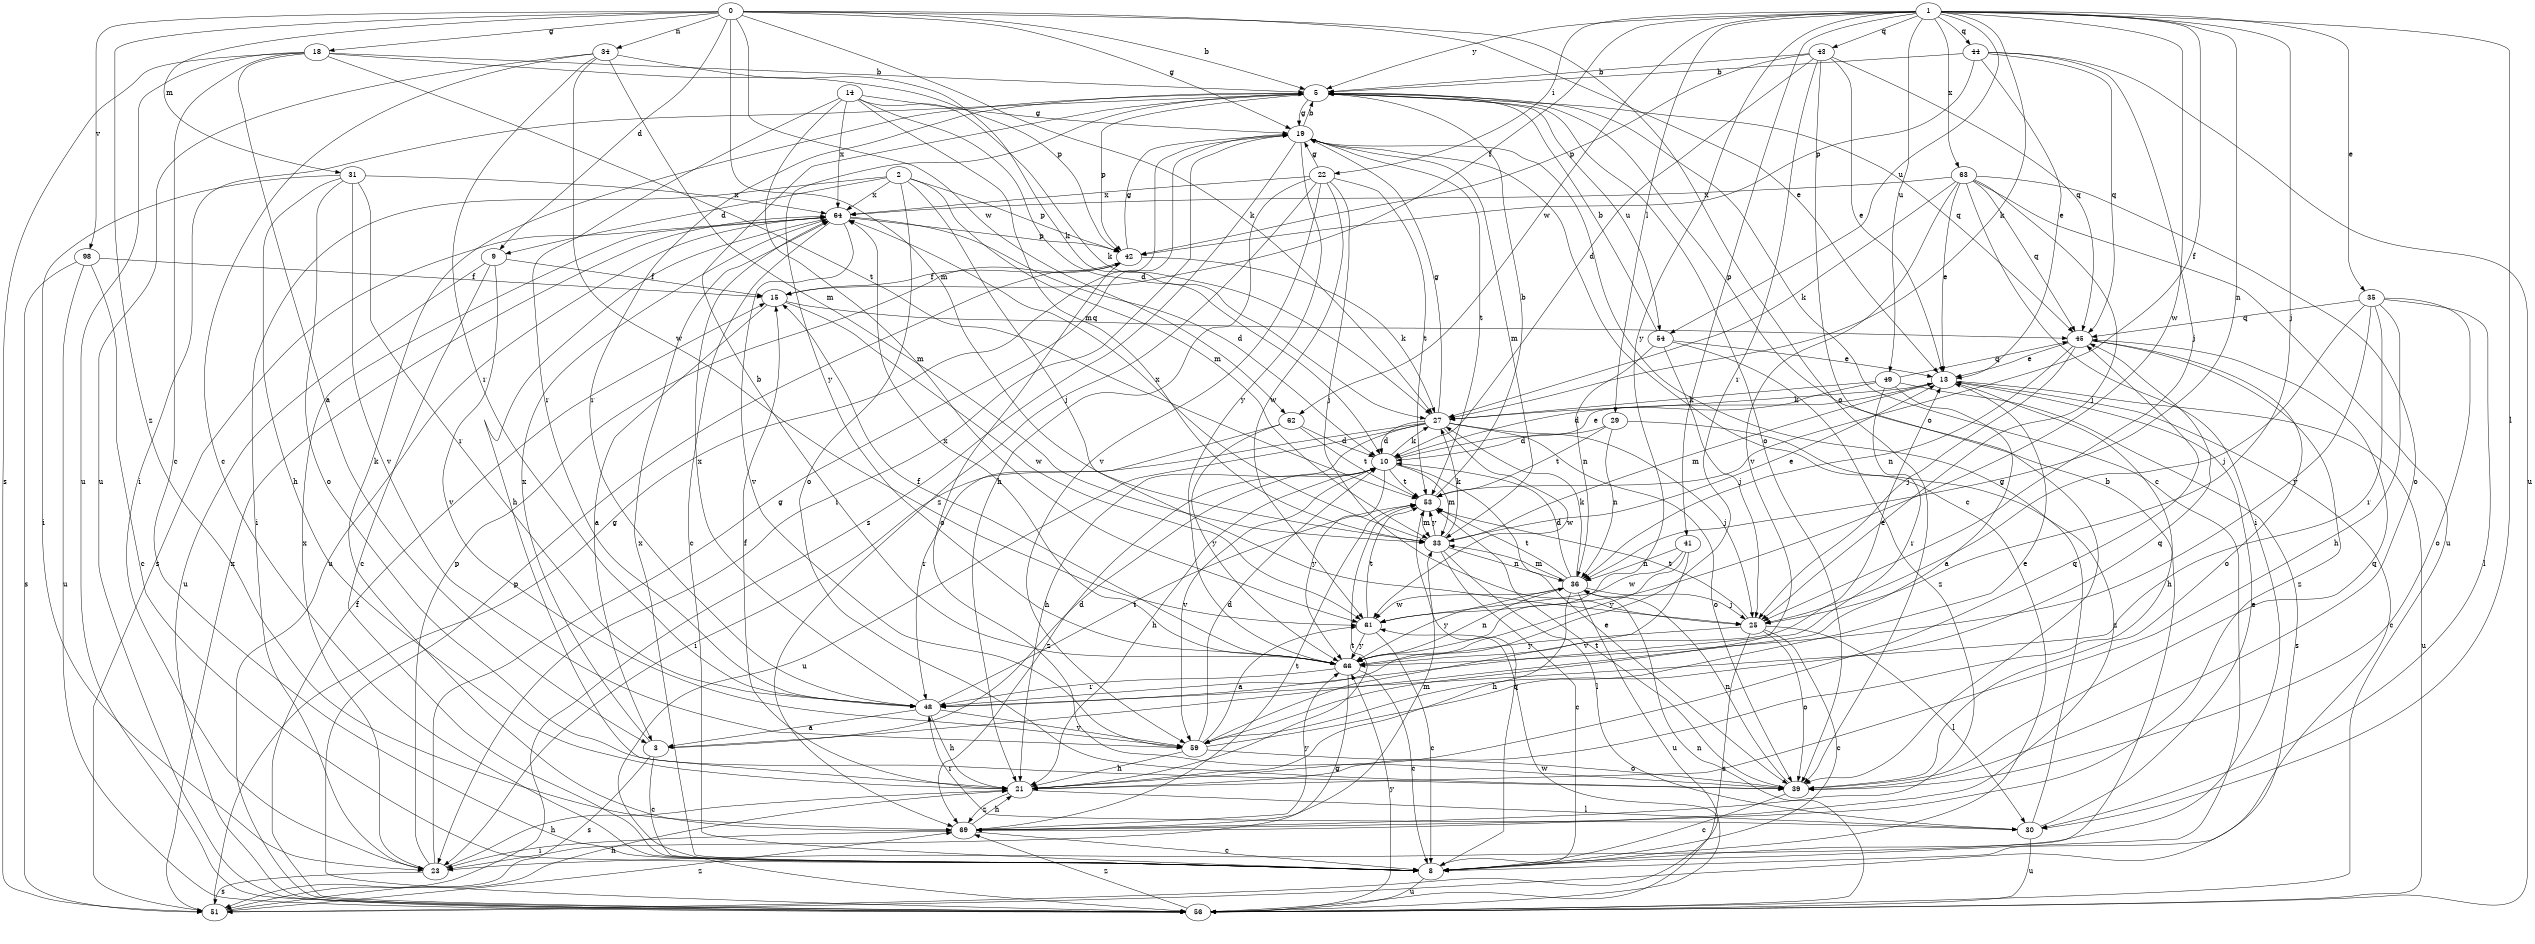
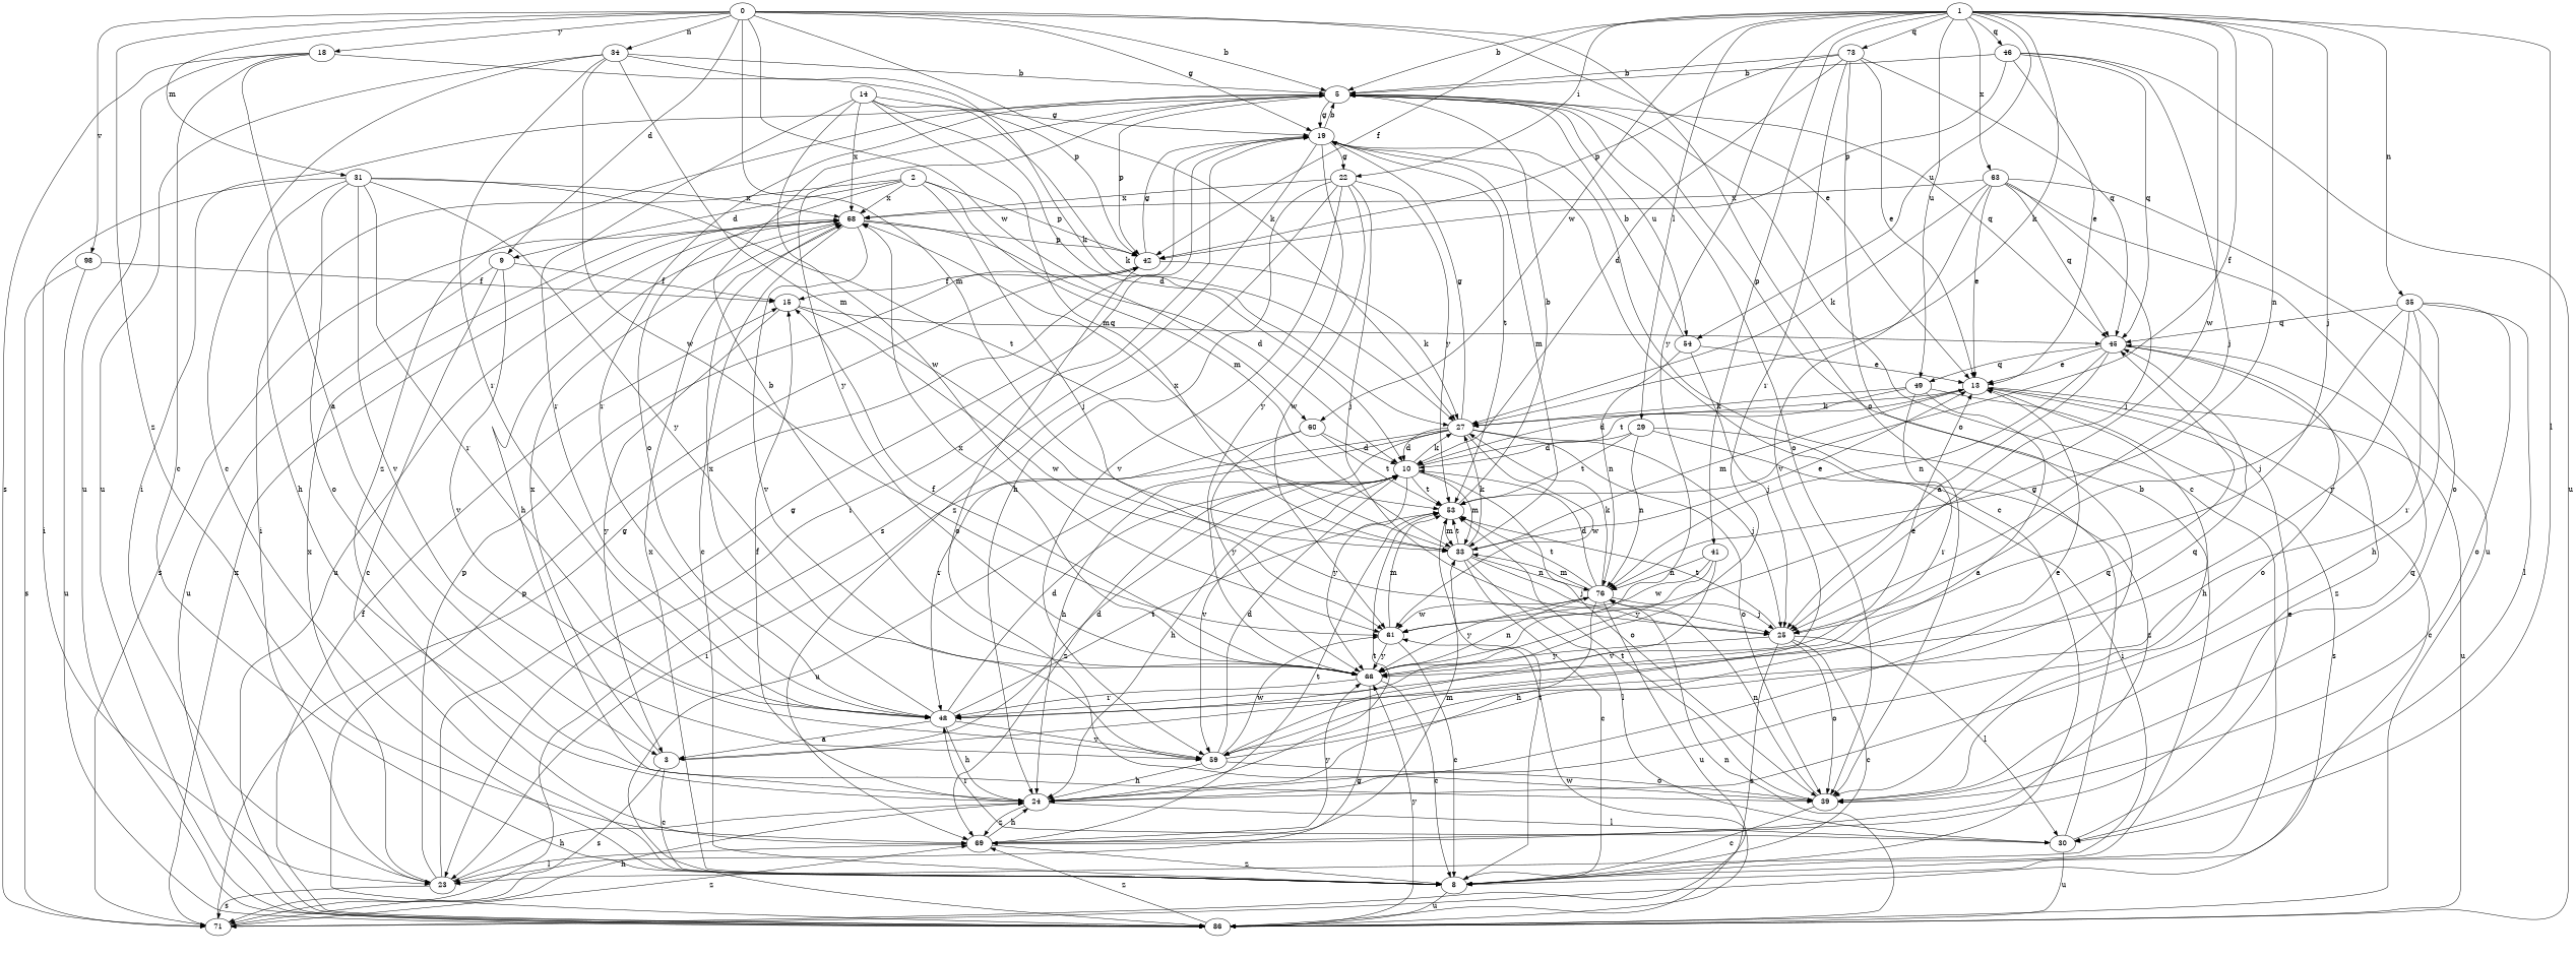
  strict digraph {
    fontname="DejaVu Serif"
    node [fontname="DejaVu Serif"]
    edge [fontname="DejaVu Serif"]
    0
    5
    9
    13
    18
    19
    27
    31
    33
    34
    39
    n12 [label=98]
-   60 [label=62]
+   60
    69
    54
    66
    23
    42
    8
    45
    48
    15
-   56
+   56 [label=86]
    59
-   21
+   21 [label=24]
    3
-   51
+   51 [label=71]
    53
    25
    61
    10
-   64
+   64 [label=68]
    30
-   36
+   36 [label=76]
    1
    22
    29
    35
    41
-   43
-   44
+   43 [label=73]
+   44 [label=46]
    49
    63
    14
    2
    0 -> 5 [label=b]
    0 -> 9 [label=d]
    0 -> 13 [label=e]
-   0 -> 18 [label=g]
+   0 -> 18 [label=y]
    0 -> 19 [label=g]
    0 -> 27 [label=k]
    0 -> 31 [label=m]
    0 -> 33 [label=m]
    0 -> 34 [label=n]
    0 -> 39 [label=o]
    0 -> n12 [label=v]
    0 -> 60 [label=w]
    0 -> 69 [label=z]
    5 -> 19 [label=g]
    5 -> 39 [label=o]
-   5 -> 69 [label=k]
+   5 -> 69 [label=z]
    5 -> 54 [label=u]
    5 -> 66 [label=y]
    5 -> 23 [label=i]
    5 -> 42 [label=p]
    5 -> 8 [label=c]
    5 -> 45 [label=q]
    5 -> 48 [label=r]
    9 -> 8 [label=c]
    9 -> 15 [label=f]
    9 -> 56 [label=u]
    9 -> 59 [label=v]
    13 -> 27 [label=k]
    13 -> 33 [label=m]
    13 -> 8 [label=c]
    13 -> 56 [label=u]
    13 -> 21 [label=h]
-   18 -> 5 [label=b]
+   34 -> 5 [label=b]
    18 -> 42 [label=p]
    18 -> 8 [label=c]
    18 -> 56 [label=u]
    18 -> 3 [label=a]
    18 -> 51 [label=s]
    19 -> 5 [label=b]
    19 -> 33 [label=m]
    19 -> 66 [label=y]
    19 -> 23 [label=i]
    19 -> 8 [label=c]
    19 -> 51 [label=s]
    19 -> 53 [label=t]
    27 -> 19 [label=g]
    27 -> 39 [label=o]
    27 -> 23 [label=i]
    27 -> 56 [label=u]
    27 -> 21 [label=h]
    27 -> 25 [label=j]
    27 -> 61 [label=w]
    27 -> 10 [label=d]
    31 -> 39 [label=o]
+   31 -> 66 [label=y]
    31 -> 23 [label=i]
    31 -> 48 [label=r]
    31 -> 59 [label=v]
    31 -> 21 [label=h]
-   18 -> 53 [label=t]
+   31 -> 53 [label=t]
    31 -> 64 [label=x]
    33 -> 13 [label=e]
    33 -> 27 [label=k]
    33 -> 8 [label=c]
-   33 -> 53 [label=y]
+   33 -> 53 [label=t]
+   33 -> 25 [label=j]
    33 -> 64 [label=x]
    33 -> 30 [label=l]
    33 -> 36 [label=n]
    34 -> 27 [label=k]
    34 -> 33 [label=m]
    34 -> 8 [label=c]
    34 -> 48 [label=r]
    34 -> 56 [label=u]
    34 -> 61 [label=w]
    39 -> 8 [label=c]
    39 -> 45 [label=q]
    39 -> 53 [label=t]
    39 -> 36 [label=n]
-   n12 -> 8 [label=c]
    n12 -> 15 [label=f]
    n12 -> 56 [label=u]
    n12 -> 51 [label=s]
    60 -> 66 [label=y]
    60 -> 48 [label=r]
    60 -> 53 [label=t]
    60 -> 10 [label=d]
    69 -> 33 [label=m]
    69 -> 66 [label=y]
-   69 -> 23 [label=i]
-   69 -> 8 [label=c]
+   69 -> 23 [label=l]
+   69 -> 8 [label=z]
    69 -> 21 [label=h]
    69 -> 53 [label=t]
    54 -> 5 [label=b]
    54 -> 13 [label=e]
-   54 -> 69 [label=z]
    54 -> 25 [label=j]
    54 -> 36 [label=n]
    66 -> 5 [label=b]
    66 -> 13 [label=e]
    66 -> 23 [label=g]
    66 -> 8 [label=c]
    66 -> 48 [label=r]
    66 -> 15 [label=f]
    66 -> 64 [label=x]
    66 -> 36 [label=n]
    23 -> 19 [label=g]
    23 -> 42 [label=p]
    23 -> 21 [label=h]
    23 -> 51 [label=s]
    23 -> 64 [label=x]
    42 -> 19 [label=g]
    42 -> 27 [label=k]
    42 -> 39 [label=o]
    42 -> 15 [label=f]
    8 -> 5 [label=b]
    8 -> 56 [label=u]
-   8 -> 53 [label=q]
+   8 -> 53 [label=t]
    8 -> 64 [label=x]
    45 -> 13 [label=e]
    45 -> 39 [label=o]
    45 -> 69 [label=z]
-   45 -> 25 [label=j]
+   45 -> 25 [label=a]
    45 -> 36 [label=n]
    48 -> 59 [label=v]
    48 -> 21 [label=h]
    48 -> 3 [label=a]
    48 -> 53 [label=t]
+   48 -> 10 [label=d]
    48 -> 64 [label=x]
    15 -> 45 [label=q]
-   15 -> 3 [label=a]
+   15 -> 3 [label=y]
    15 -> 61 [label=w]
    56 -> 69 [label=z]
    56 -> 66 [label=y]
    56 -> 42 [label=p]
    56 -> 15 [label=f]
    56 -> 61 [label=w]
    56 -> 36 [label=n]
    59 -> 13 [label=e]
    59 -> 39 [label=o]
    59 -> 45 [label=q]
    59 -> 21 [label=h]
-   59 -> 61 [label=a]
+   59 -> 61 [label=w]
    59 -> 10 [label=d]
    21 -> 69 [label=z]
    21 -> 45 [label=q]
    21 -> 15 [label=f]
    21 -> 53 [label=t]
    21 -> 30 [label=l]
    3 -> 8 [label=c]
    3 -> 51 [label=s]
    3 -> 10 [label=d]
    3 -> 64 [label=x]
    51 -> 19 [label=g]
    51 -> 69 [label=z]
    51 -> 21 [label=h]
    51 -> 64 [label=x]
    53 -> 5 [label=b]
    53 -> 33 [label=m]
    25 -> 39 [label=o]
    25 -> 66 [label=y]
    25 -> 8 [label=c]
    25 -> 51 [label=s]
    25 -> 53 [label=t]
    25 -> 30 [label=l]
    61 -> 66 [label=y]
    61 -> 8 [label=c]
-   61 -> 53 [label=t]
-   10 -> 13 [label=e]
+   61 -> 53 [label=m]
+   10 -> 13 [label=t]
    10 -> 27 [label=k]
    10 -> 33 [label=m]
-   10 -> 39 [label=e]
+   10 -> 39 [label=o]
    10 -> 69 [label=z]
    10 -> 66 [label=y]
    10 -> 59 [label=v]
    10 -> 21 [label=h]
    10 -> 53 [label=t]
    64 -> 42 [label=p]
    64 -> 8 [label=c]
    64 -> 56 [label=u]
    64 -> 59 [label=v]
    64 -> 21 [label=h]
    64 -> 51 [label=s]
    64 -> 10 [label=d]
    30 -> 13 [label=e]
    30 -> 19 [label=g]
    30 -> 48 [label=r]
    30 -> 56 [label=u]
    36 -> 27 [label=k]
    36 -> 33 [label=m]
    36 -> 66 [label=y]
    36 -> 56 [label=u]
    36 -> 21 [label=h]
    36 -> 53 [label=t]
    36 -> 25 [label=j]
    36 -> 61 [label=w]
    36 -> 10 [label=d]
-   1 -> 5 [label=y]
+   1 -> 5 [label=b]
    1 -> 27 [label=k]
    1 -> 60 [label=w]
    1 -> 54 [label=u]
    1 -> 66 [label=y]
-   1 -> 15 [label=f]
+   1 -> 42 [label=f]
    1 -> 53 [label=f]
    1 -> 25 [label=j]
    1 -> 61 [label=w]
    1 -> 30 [label=l]
    1 -> 36 [label=n]
    1 -> 22 [label=i]
    1 -> 29 [label=l]
-   1 -> 35 [label=e]
+   1 -> 35 [label=n]
    1 -> 41 [label=p]
    1 -> 43 [label=q]
    1 -> 44 [label=q]
    1 -> 49 [label=u]
    1 -> 63 [label=x]
-   22 -> 19 [label=g]
+   19 -> 22 [label=g]
    22 -> 69 [label=z]
    22 -> 59 [label=v]
    22 -> 21 [label=h]
-   22 -> 53 [label=t]
+   22 -> 53 [label=y]
    22 -> 25 [label=j]
    22 -> 61 [label=w]
    22 -> 64 [label=x]
    29 -> 69 [label=z]
    29 -> 53 [label=t]
    29 -> 10 [label=d]
    29 -> 36 [label=n]
    35 -> 39 [label=o]
    35 -> 66 [label=y]
    35 -> 45 [label=q]
    35 -> 48 [label=r]
    35 -> 21 [label=h]
    35 -> 25 [label=j]
    35 -> 30 [label=l]
    41 -> 66 [label=y]
    41 -> 59 [label=v]
    41 -> 61 [label=w]
    41 -> 36 [label=n]
    43 -> 5 [label=b]
    43 -> 13 [label=e]
    43 -> 39 [label=o]
    43 -> 42 [label=p]
    43 -> 45 [label=q]
    43 -> 48 [label=r]
    43 -> 10 [label=d]
    44 -> 5 [label=b]
    44 -> 13 [label=e]
    44 -> 42 [label=p]
    44 -> 45 [label=q]
    44 -> 56 [label=u]
    44 -> 25 [label=j]
    49 -> 27 [label=k]
-   49 -> 45 [label=q]
+   45 -> 49 [label=q]
    49 -> 48 [label=r]
    49 -> 3 [label=a]
    49 -> 51 [label=s]
    49 -> 10 [label=d]
    63 -> 13 [label=e]
    63 -> 27 [label=k]
    63 -> 39 [label=o]
-   63 -> 23 [label=i]
+   29 -> 23 [label=i]
    63 -> 45 [label=q]
    63 -> 56 [label=u]
    63 -> 59 [label=v]
    63 -> 25 [label=j]
    63 -> 64 [label=x]
    14 -> 19 [label=g]
    14 -> 27 [label=k]
    14 -> 33 [label=m]
    14 -> 48 [label=r]
-   14 -> 61 [label=m]
+   14 -> 61 [label=w]
    14 -> 10 [label=d]
    14 -> 64 [label=x]
    2 -> 9 [label=d]
    2 -> 33 [label=m]
-   2 -> 39 [label=o]
+   2 -> 48 [label=o]
    2 -> 23 [label=i]
    2 -> 42 [label=p]
    2 -> 25 [label=j]
    2 -> 64 [label=x]
  }
